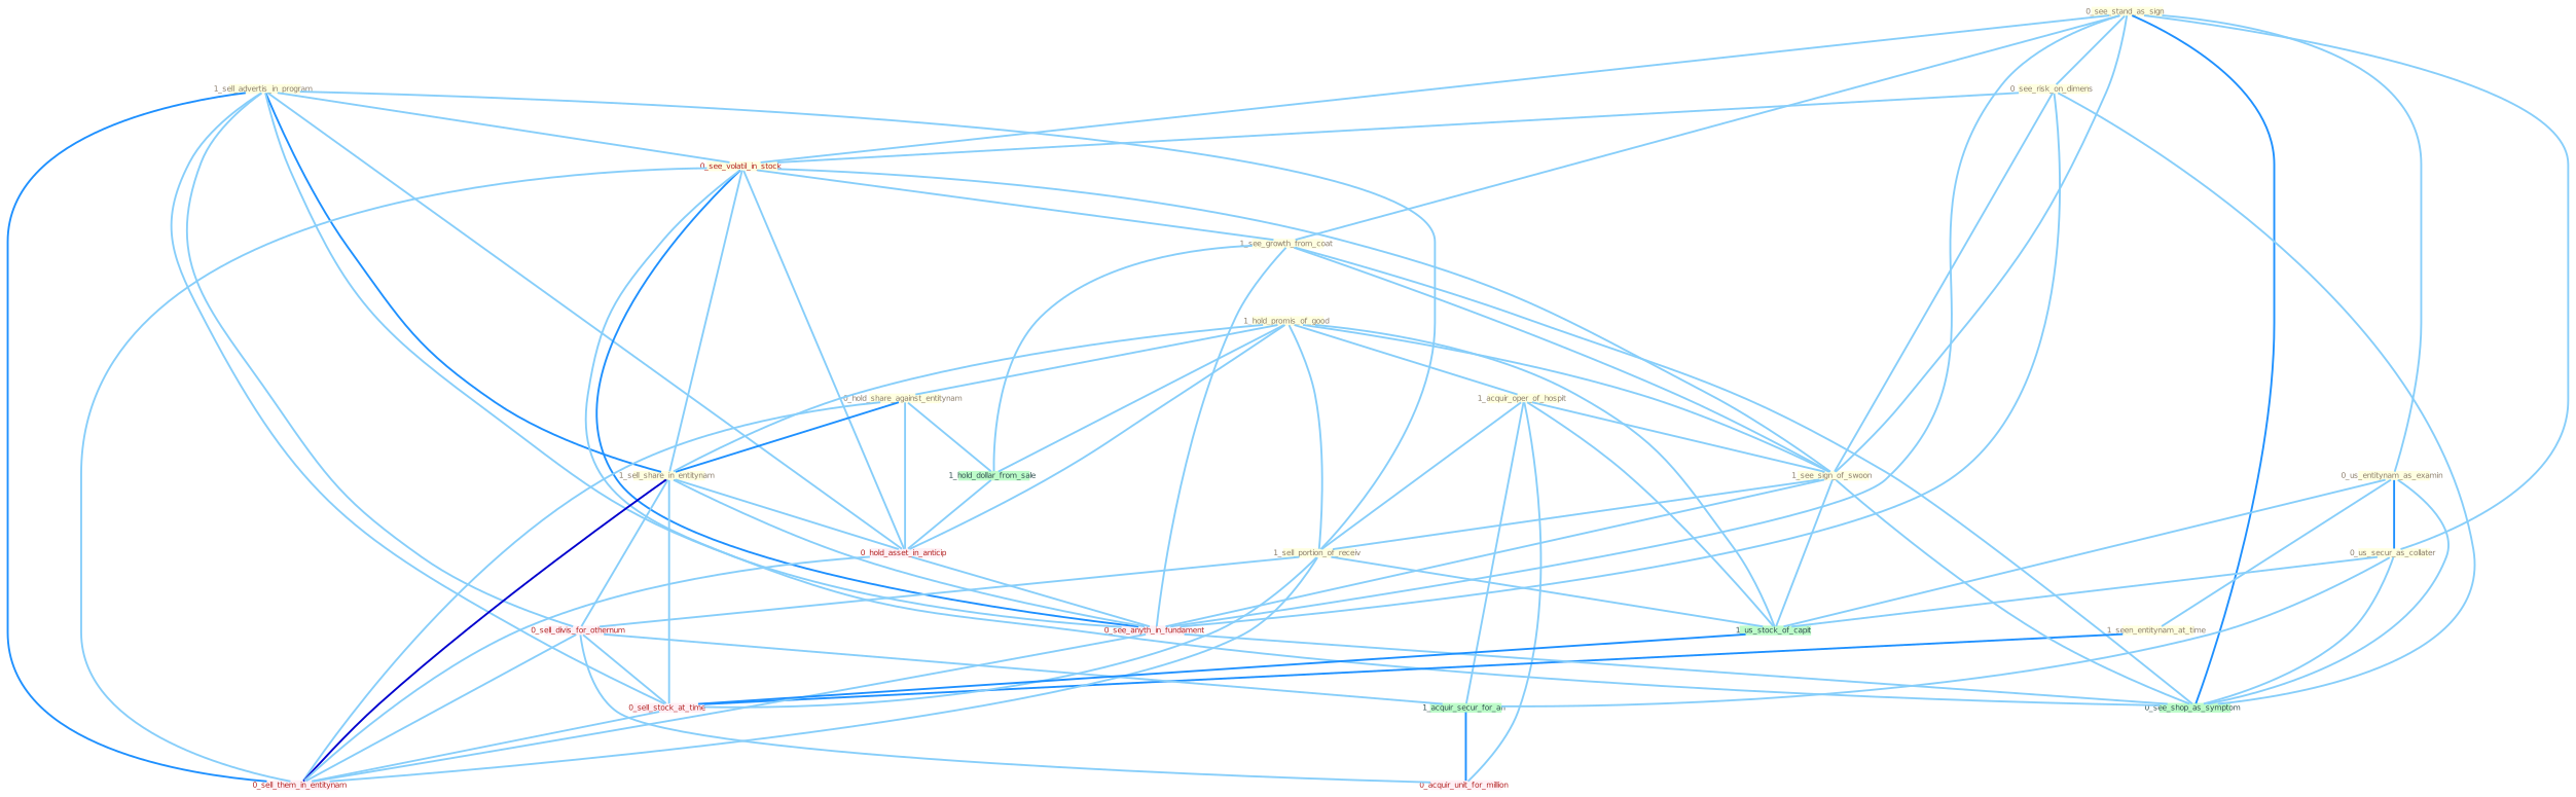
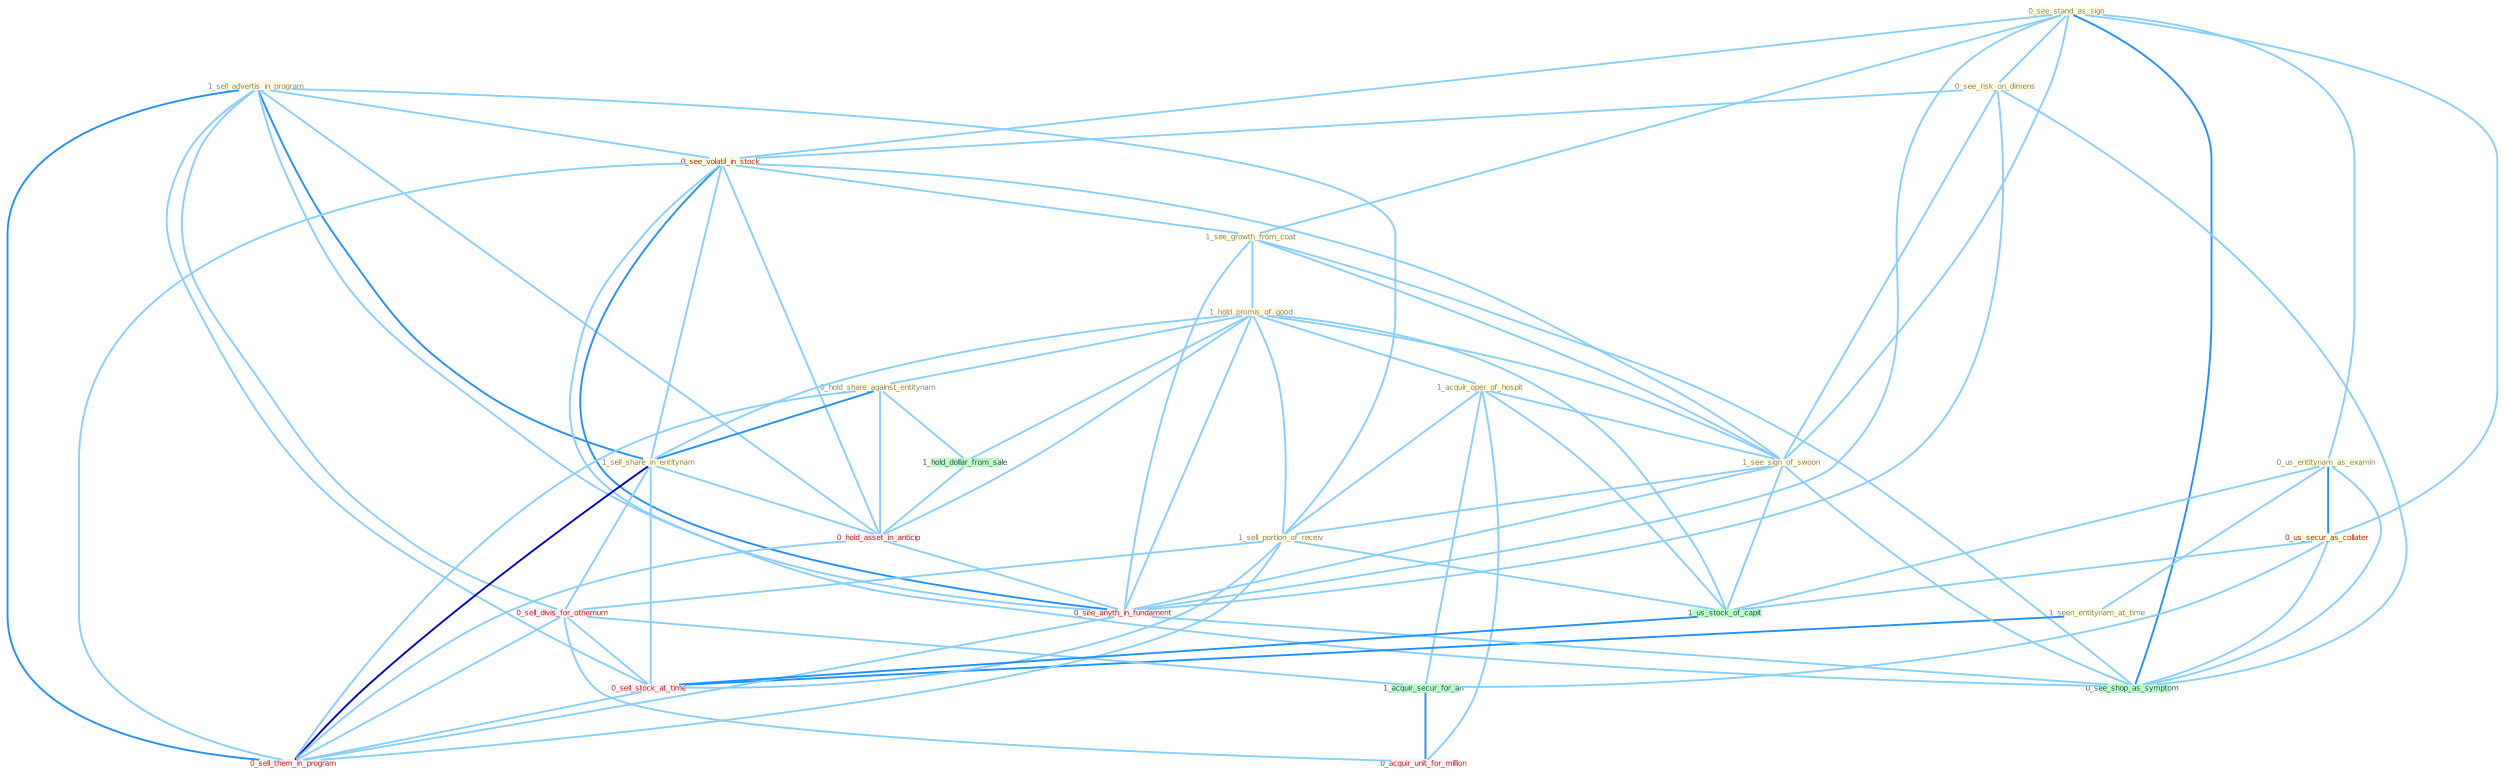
  graph {
    fontname="DejaVu Sans"
    node [color="#ffffe0" fixedsize=true fontcolor="#8b7d6b" fontname="DejaVu Sans" fontsize=4 shape=polygon style=filled]
    edge [color="#87cefa" fontname="DejaVu Sans" w=1]
    "0_see_stand_as_sign " [height=.06 width=.5]
    "1_hold_promis_of_good " [height=.06 width=.5]
    "0_us_entitynam_as_examin " [height=.06 width=.5]
    "0_see_risk_on_dimens " [height=.06 width=.5]
    "1_sell_advertis_in_program " [height=.06 width=.5]
    "0_see_volatil_in_stock " [fontcolor="#b22222" height=.06 width=.5]
    "1_see_growth_from_coat " [height=.06 width=.5]
    "0_hold_share_against_entitynam " [height=.06 width=.5]
    "1_sell_share_in_entitynam " [height=.06 width=.5]
    "1_acquir_oper_of_hospit " [height=.06 width=.5]
    "1_seen_entitynam_at_time " [height=.06 width=.5]
    "1_see_sign_of_swoon " [height=.06 width=.5]
-   "0_us_secur_as_collater " [height=.06 width=.5]
+   "0_us_secur_as_collater " [fontcolor="#b22222" height=.06 width=.5]
    "1_sell_portion_of_receiv " [height=.06 width=.5]
    "0_sell_divis_for_othernum " [color="#fff0f5" fontcolor="#b22222" height=.06 width=.5]
    "0_hold_asset_in_anticip " [color="#fff0f5" fontcolor="#b22222" height=.06 width=.5]
    "0_sell_stock_at_time " [color="#fff0f5" fontcolor="#b22222" height=.06 width=.5]
    "0_see_anyth_in_fundament " [color="#fff0f5" fontcolor="#b22222" height=.06 width=.5]
    "0_acquir_unit_for_million " [color="#fff0f5" fontcolor="#b22222" height=.06 width=.5]
-   "0_sell_them_in_entitynam " [color="#fff0f5" fontcolor="#b22222" height=.06 width=.5]
+   "0_sell_them_in_entitynam " [color="#fff0f5" fontcolor="#b22222" height=.06 width=.5 label="0_sell_them_in_program"]
    "0_see_shop_as_symptom " [color="#BDFCC9" fontcolor="#2f4f4f" height=.06 width=.5]
    "1_us_stock_of_capit " [color="#BDFCC9" fontcolor="#2f4f4f" height=.06 width=.5]
    "1_hold_dollar_from_sale " [color="#BDFCC9" fontcolor="#2f4f4f" height=.06 width=.5]
    "1_acquir_secur_for_an " [color="#BDFCC9" fontcolor="#2f4f4f" height=.06 width=.5]
    subgraph sub_1 {
      "0_see_stand_as_sign "
      "1_hold_promis_of_good "
      "0_us_entitynam_as_examin "
      "0_see_risk_on_dimens "
      "1_sell_advertis_in_program "
      "0_see_volatil_in_stock "
      "1_see_growth_from_coat "
      "0_hold_share_against_entitynam "
      "1_sell_share_in_entitynam "
      "1_acquir_oper_of_hospit "
      "1_seen_entitynam_at_time "
      "1_see_sign_of_swoon "
      "0_us_secur_as_collater "
      "1_sell_portion_of_receiv "
    }
    subgraph sub_2 {
      "0_sell_divis_for_othernum "
      "0_hold_asset_in_anticip "
      "0_sell_stock_at_time "
      "0_see_anyth_in_fundament "
      "0_acquir_unit_for_million "
      "0_sell_them_in_entitynam "
    }
    "0_see_stand_as_sign " -- "0_us_entitynam_as_examin "
    "0_see_stand_as_sign " -- "0_see_risk_on_dimens "
    "0_see_stand_as_sign " -- "0_see_volatil_in_stock "
    "0_see_stand_as_sign " -- "1_see_growth_from_coat "
    "0_see_stand_as_sign " -- "1_see_sign_of_swoon "
    "0_see_stand_as_sign " -- "0_us_secur_as_collater "
    "0_see_stand_as_sign " -- "0_see_anyth_in_fundament "
    "0_see_stand_as_sign " -- "0_see_shop_as_symptom " [color="#1e90ff" w=2]
    "1_hold_promis_of_good " -- "0_hold_share_against_entitynam "
    "1_hold_promis_of_good " -- "1_acquir_oper_of_hospit "
    "1_hold_promis_of_good " -- "1_see_sign_of_swoon "
    "1_hold_promis_of_good " -- "1_sell_portion_of_receiv "
    "1_hold_promis_of_good " -- "0_hold_asset_in_anticip "
    "1_hold_promis_of_good " -- "1_us_stock_of_capit "
    "1_hold_promis_of_good " -- "1_hold_dollar_from_sale "
    "0_us_entitynam_as_examin " -- "1_seen_entitynam_at_time "
    "0_us_entitynam_as_examin " -- "0_us_secur_as_collater " [color="#1e90ff" w=2]
    "0_us_entitynam_as_examin " -- "0_see_shop_as_symptom "
    "0_us_entitynam_as_examin " -- "1_us_stock_of_capit "
    "0_see_risk_on_dimens " -- "0_see_volatil_in_stock "
    "0_see_risk_on_dimens " -- "1_see_sign_of_swoon "
    "0_see_risk_on_dimens " -- "0_see_anyth_in_fundament "
    "0_see_risk_on_dimens " -- "0_see_shop_as_symptom "
    "1_sell_advertis_in_program " -- "0_see_volatil_in_stock "
    "1_sell_advertis_in_program " -- "1_sell_share_in_entitynam " [color="#1e90ff" w=2]
    "1_sell_advertis_in_program " -- "1_sell_portion_of_receiv "
    "1_sell_advertis_in_program " -- "0_sell_divis_for_othernum "
    "1_sell_advertis_in_program " -- "0_hold_asset_in_anticip "
    "1_sell_advertis_in_program " -- "0_sell_stock_at_time "
    "1_sell_advertis_in_program " -- "0_see_anyth_in_fundament "
    "1_sell_advertis_in_program " -- "0_sell_them_in_entitynam " [color="#1e90ff" w=2]
    "0_see_volatil_in_stock " -- "1_see_growth_from_coat "
    "0_see_volatil_in_stock " -- "1_sell_share_in_entitynam "
    "0_see_volatil_in_stock " -- "1_see_sign_of_swoon "
    "0_see_volatil_in_stock " -- "0_hold_asset_in_anticip "
    "0_see_volatil_in_stock " -- "0_see_anyth_in_fundament " [color="#1e90ff" w=2]
    "0_see_volatil_in_stock " -- "0_sell_them_in_entitynam "
    "0_see_volatil_in_stock " -- "0_see_shop_as_symptom "
    "1_see_growth_from_coat " -- "1_see_sign_of_swoon "
    "1_see_growth_from_coat " -- "0_see_anyth_in_fundament "
    "1_see_growth_from_coat " -- "0_see_shop_as_symptom "
-   "1_see_growth_from_coat " -- "1_hold_dollar_from_sale "
+   "1_see_growth_from_coat " -- "1_hold_promis_of_good "
    "0_hold_share_against_entitynam " -- "1_sell_share_in_entitynam " [color="#1e90ff" w=2]
    "0_hold_share_against_entitynam " -- "0_hold_asset_in_anticip "
    "0_hold_share_against_entitynam " -- "0_sell_them_in_entitynam "
    "0_hold_share_against_entitynam " -- "1_hold_dollar_from_sale "
    "1_sell_share_in_entitynam " -- "1_hold_promis_of_good "
    "1_sell_share_in_entitynam " -- "0_sell_divis_for_othernum "
    "1_sell_share_in_entitynam " -- "0_hold_asset_in_anticip "
    "1_sell_share_in_entitynam " -- "0_sell_stock_at_time "
-   "1_sell_share_in_entitynam " -- "0_see_anyth_in_fundament "
+   "1_hold_promis_of_good " -- "0_see_anyth_in_fundament "
    "1_sell_share_in_entitynam " -- "0_sell_them_in_entitynam " [color="#0000cd" w=3]
    "1_acquir_oper_of_hospit " -- "1_see_sign_of_swoon "
    "1_acquir_oper_of_hospit " -- "1_sell_portion_of_receiv "
    "1_acquir_oper_of_hospit " -- "0_acquir_unit_for_million "
    "1_acquir_oper_of_hospit " -- "1_us_stock_of_capit "
    "1_acquir_oper_of_hospit " -- "1_acquir_secur_for_an "
    "1_seen_entitynam_at_time " -- "0_sell_stock_at_time " [color="#1e90ff" w=2]
    "1_see_sign_of_swoon " -- "1_sell_portion_of_receiv "
    "1_see_sign_of_swoon " -- "0_see_anyth_in_fundament "
    "1_see_sign_of_swoon " -- "0_see_shop_as_symptom "
    "1_see_sign_of_swoon " -- "1_us_stock_of_capit "
    "0_us_secur_as_collater " -- "0_see_shop_as_symptom "
    "0_us_secur_as_collater " -- "1_us_stock_of_capit "
    "0_us_secur_as_collater " -- "1_acquir_secur_for_an "
    "1_sell_portion_of_receiv " -- "0_sell_divis_for_othernum "
    "1_sell_portion_of_receiv " -- "0_sell_stock_at_time "
    "1_sell_portion_of_receiv " -- "0_sell_them_in_entitynam "
    "1_sell_portion_of_receiv " -- "1_us_stock_of_capit "
    "0_sell_divis_for_othernum " -- "0_sell_stock_at_time "
    "0_sell_divis_for_othernum " -- "0_acquir_unit_for_million "
    "0_sell_divis_for_othernum " -- "0_sell_them_in_entitynam "
    "0_sell_divis_for_othernum " -- "1_acquir_secur_for_an "
    "0_hold_asset_in_anticip " -- "0_see_anyth_in_fundament "
    "0_hold_asset_in_anticip " -- "0_sell_them_in_entitynam "
    "0_sell_stock_at_time " -- "0_sell_them_in_entitynam "
    "0_see_anyth_in_fundament " -- "0_sell_them_in_entitynam "
    "0_see_anyth_in_fundament " -- "0_see_shop_as_symptom "
    "1_us_stock_of_capit " -- "0_sell_stock_at_time " [color="#1e90ff"]
    "1_hold_dollar_from_sale " -- "0_hold_asset_in_anticip "
    "1_acquir_secur_for_an " -- "0_acquir_unit_for_million " [color="#1e90ff" w=2]
  }
